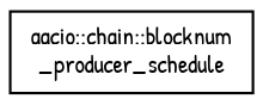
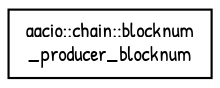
  digraph {
    rankdir=LR
    fontname="Patrick Hand"
-   n1 [color=black fillcolor=white fontname="Patrick Hand" fontsize=10 height=0.2 label="aacio::chain::blocknum\l_producer_schedule" shape=record style=filled width=0.4]
+   n1 [color=black fillcolor=white fontname="Patrick Hand" fontsize=10 height=0.2 label="aacio::chain::blocknum\l_producer_blocknum" shape=record style=filled width=0.4]
  }
